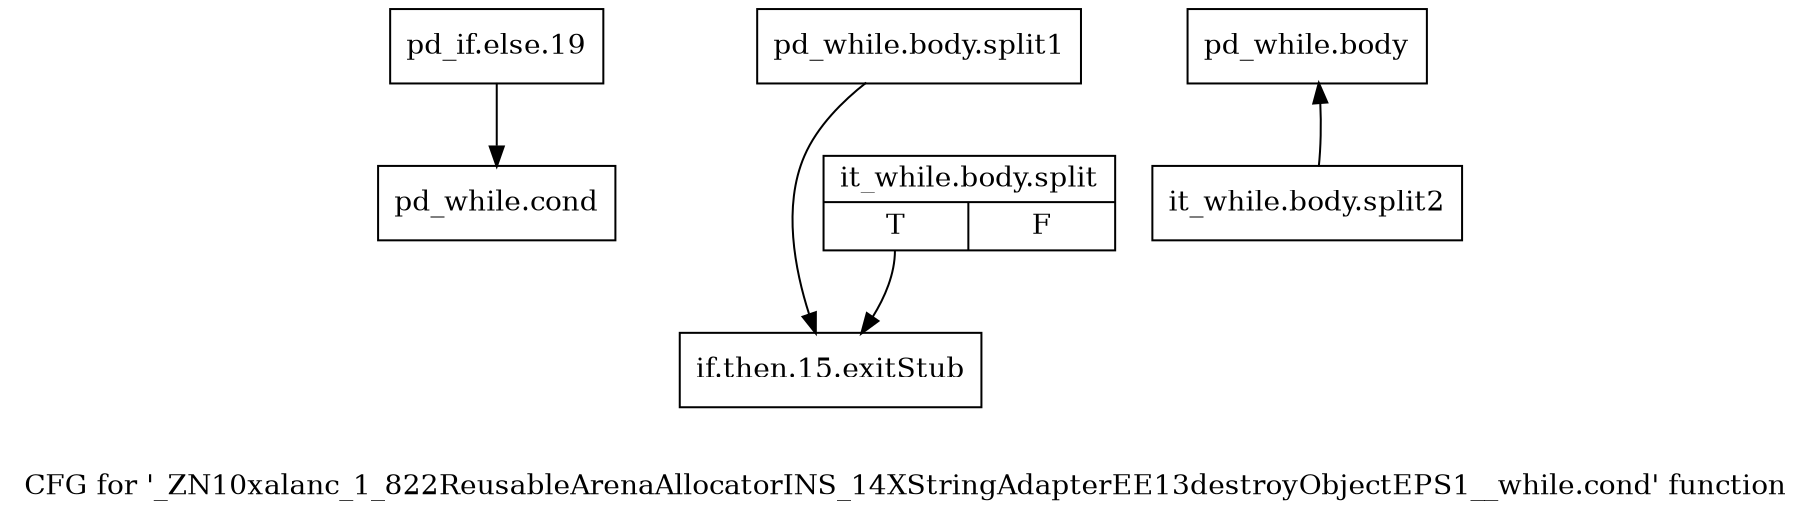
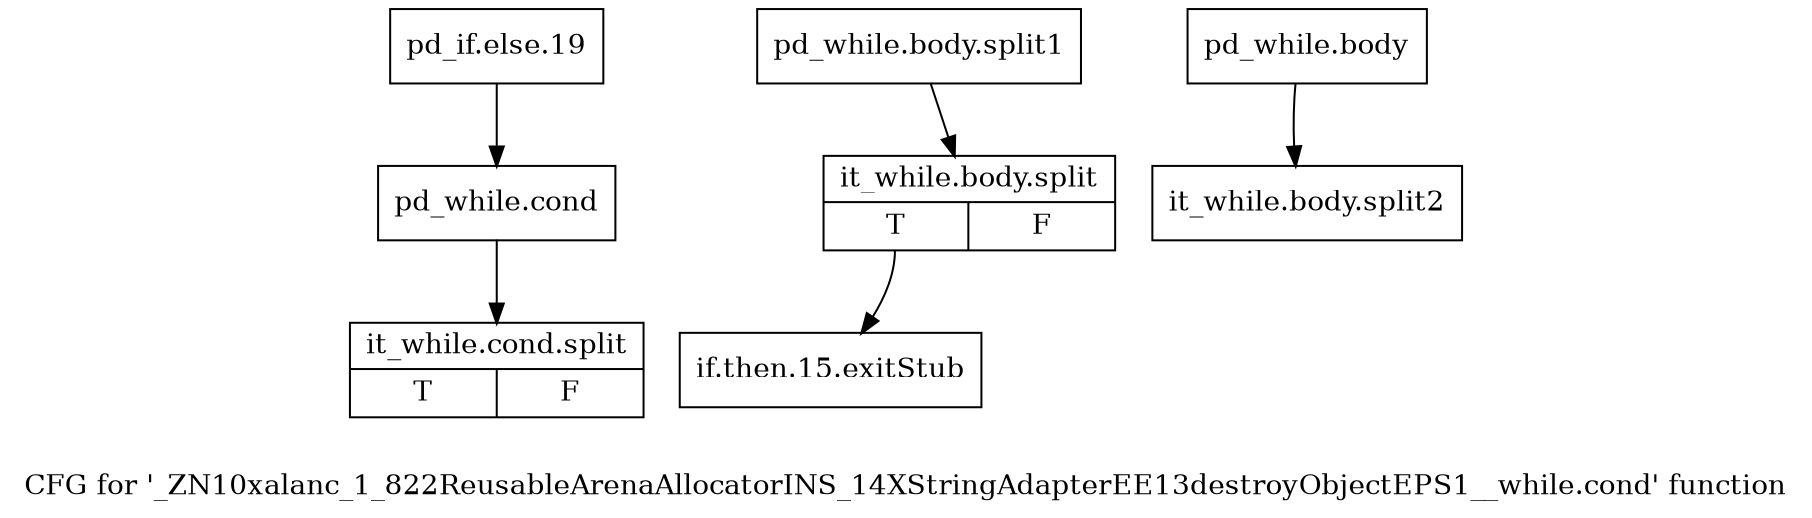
  digraph {
    label="CFG for '_ZN10xalanc_1_822ReusableArenaAllocatorINS_14XStringAdapterEE13destroyObjectEPS1__while.cond' function"
    node [shape=record]
    n1 [label="{pd_while.cond}"]
+   n2 [label="{it_while.cond.split|{<s0>T|<s1>F}}"]
    n3 [label="{if.then.15.exitStub}"]
    n4 [label="{pd_while.body}"]
    n5 [label="{it_while.body.split2}"]
    n6 [label="{pd_while.body.split1}"]
    n7 [label="{it_while.body.split|{<s0>T|<s1>F}}"]
    n8 [label="{pd_if.else.19}"]
-   n5 -> n4
-   n6 -> n3
+   n1 -> n2
+   n4 -> n5
+   n6 -> n7
    n7 -> n3 [tailport=s0]
    n8 -> n1
  }
